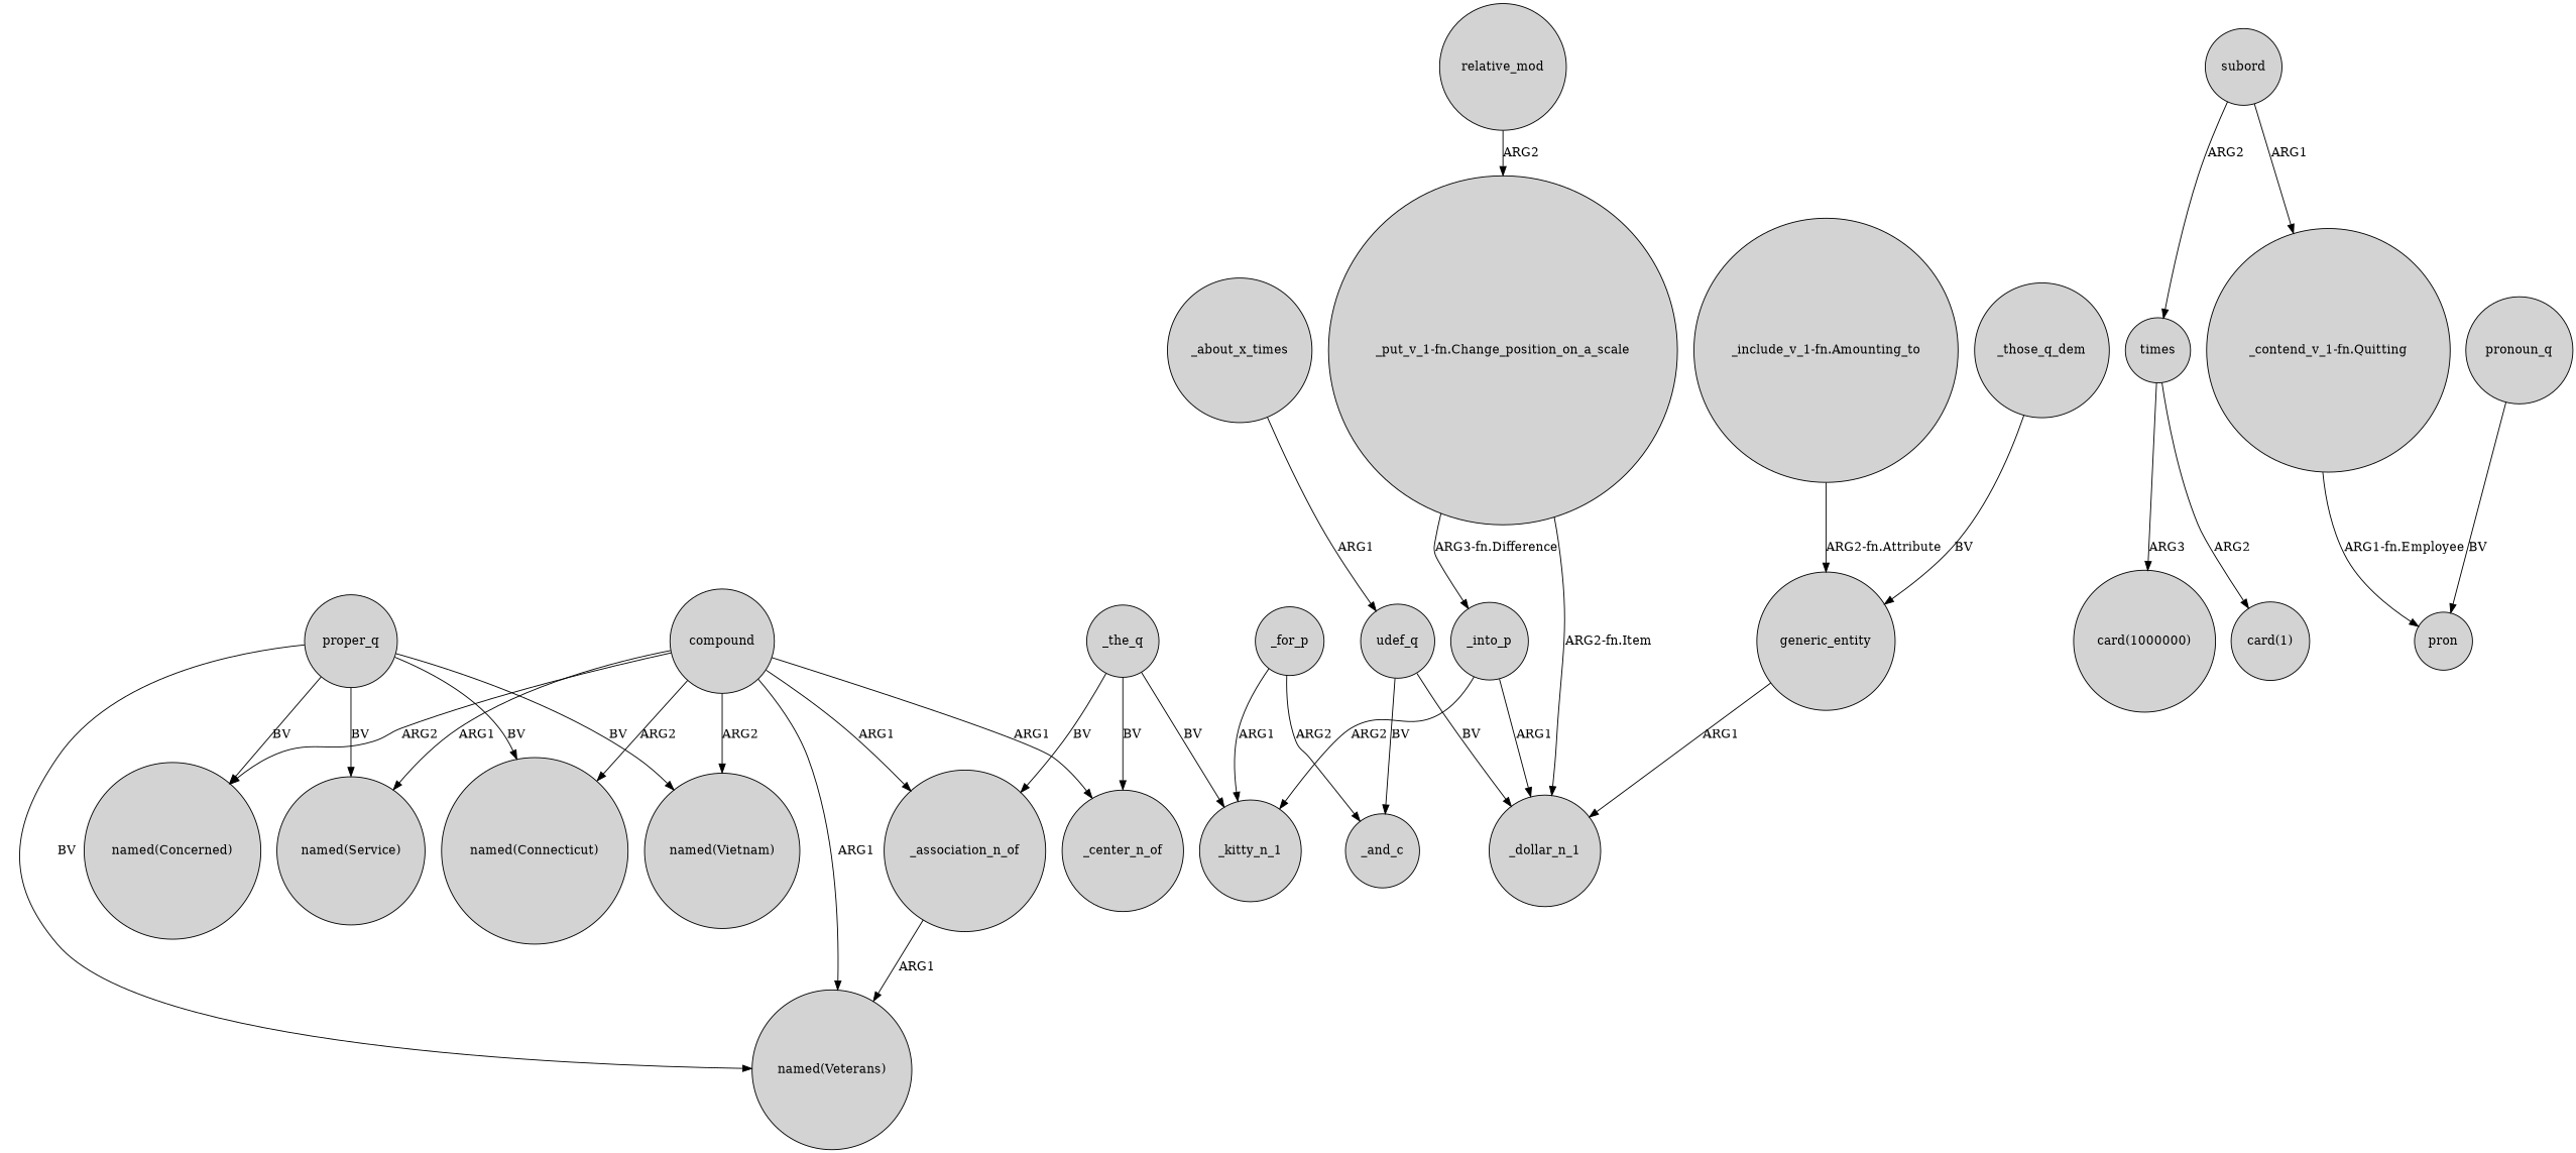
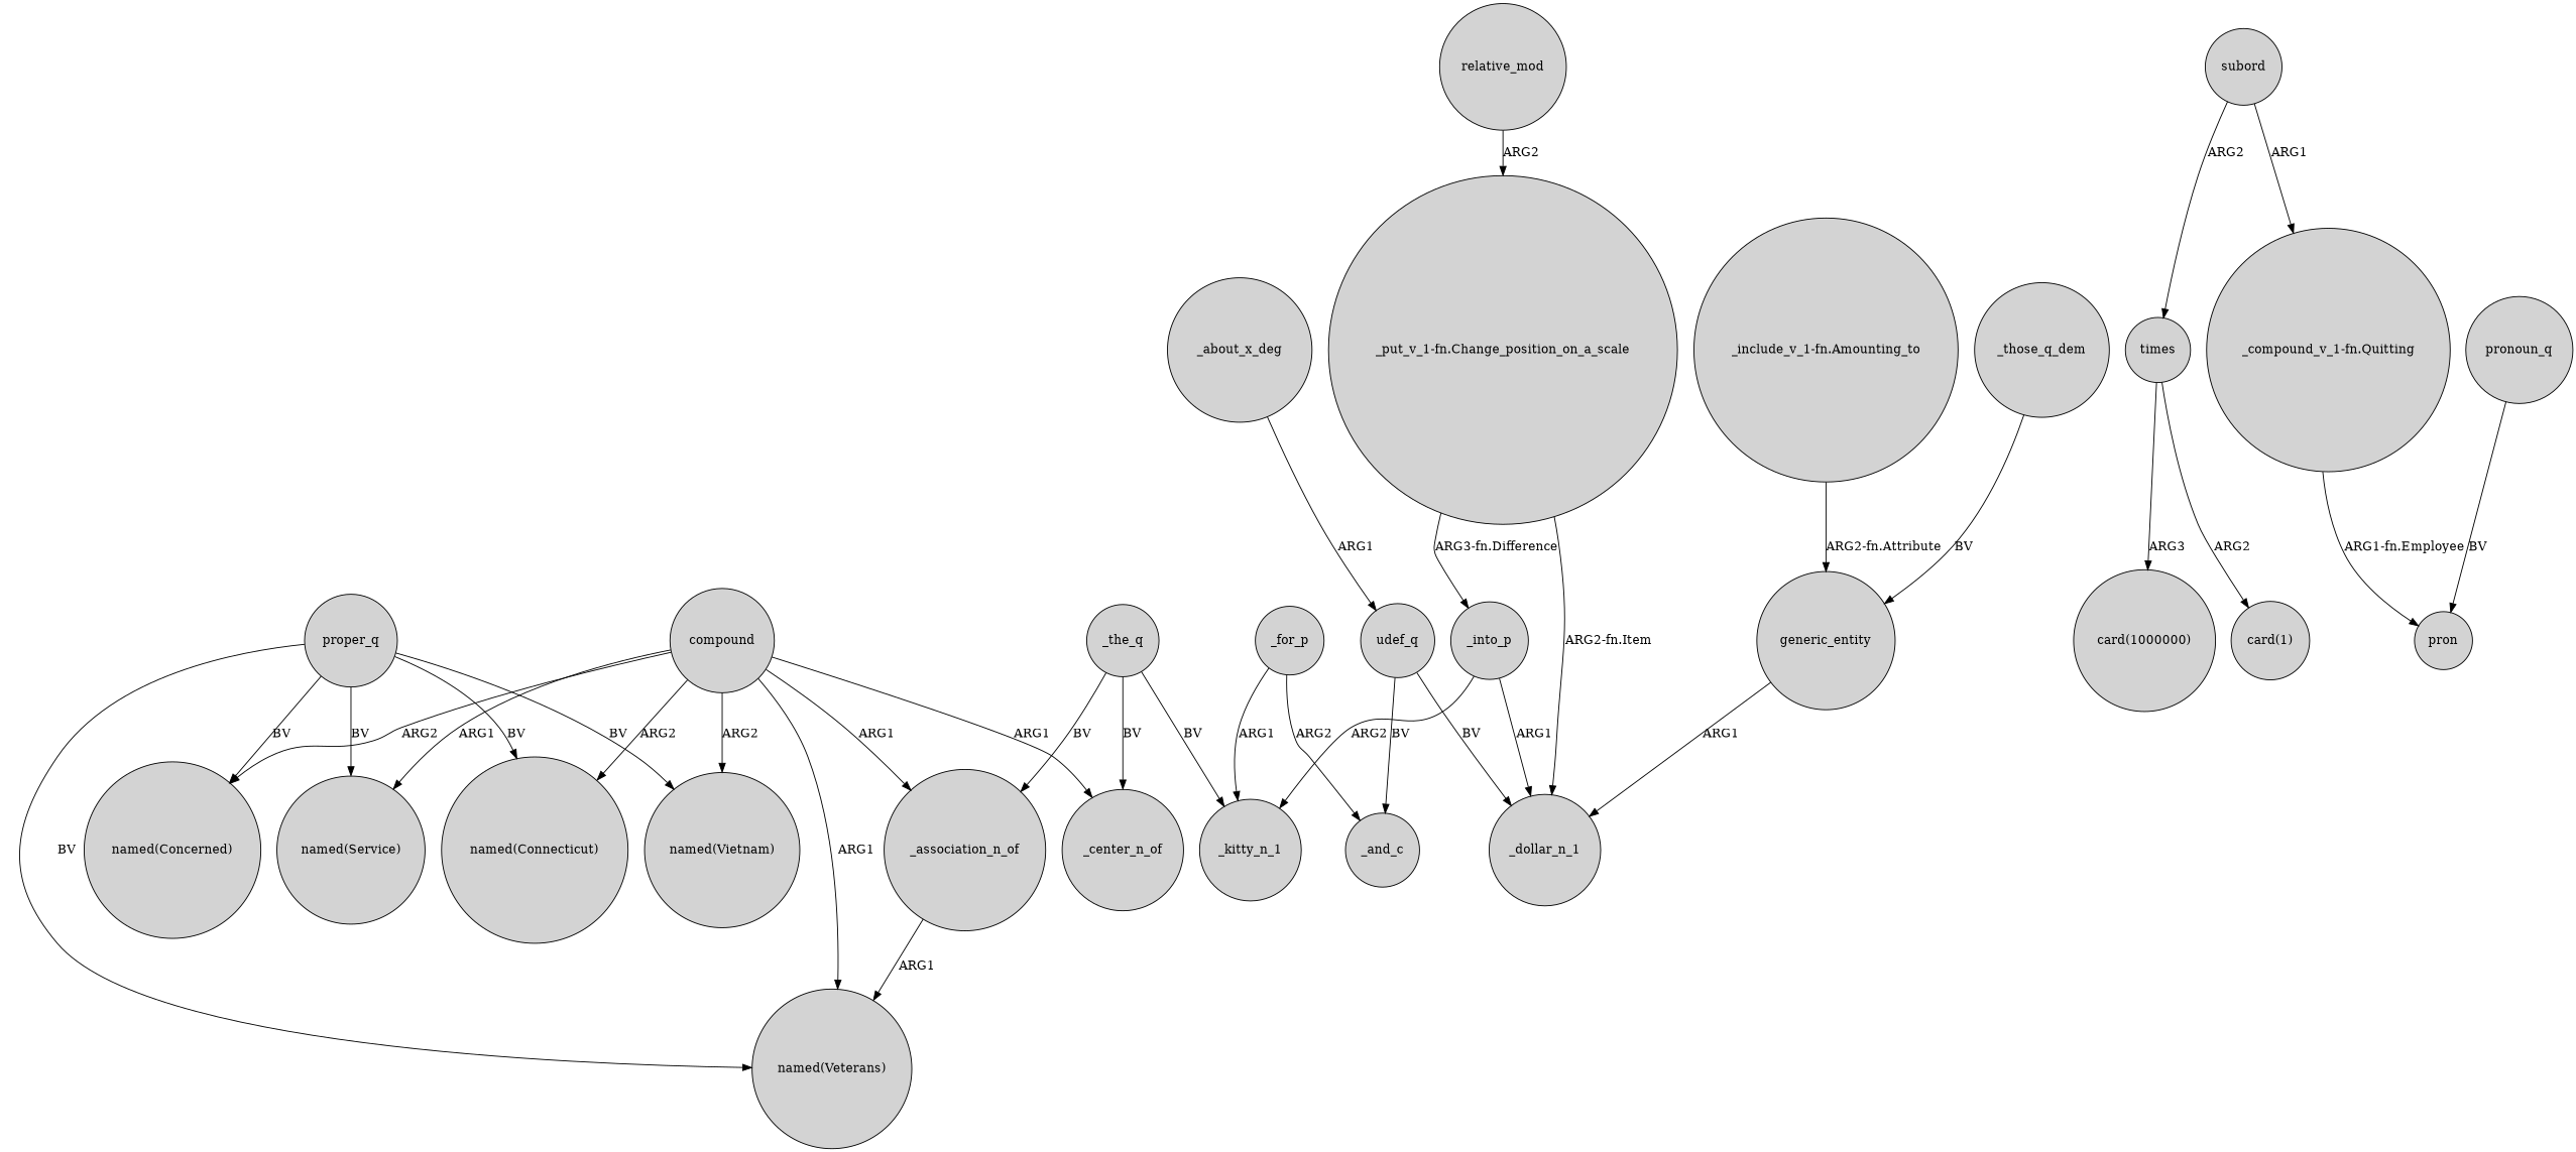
  digraph {
    node [shape=circle style=filled]
    proper_q
    "named(Vietnam)"
    "named(Service)"
    "named(Veterans)"
    "named(Concerned)"
    "named(Connecticut)"
    _those_q_dem
    generic_entity
    _dollar_n_1
    _the_q
    _association_n_of
    _kitty_n_1
    _center_n_of
    compound
    "_put_v_1-fn.Change_position_on_a_scale"
    _into_p
    times
    "card(1000000)"
    "card(1)"
    subord
-   "_contend_v_1-fn.Quitting"
+   "_contend_v_1-fn.Quitting" [label="_compound_v_1-fn.Quitting"]
    pron
    "_include_v_1-fn.Amounting_to"
    udef_q
    _and_c
-   _about_x_deg [label=_about_x_times]
+   _about_x_deg
    pronoun_q
    relative_mod
    _for_p
    proper_q -> "named(Vietnam)" [label=BV]
    proper_q -> "named(Service)" [label=BV]
    proper_q -> "named(Veterans)" [label=BV]
    proper_q -> "named(Concerned)" [label=BV]
    proper_q -> "named(Connecticut)" [label=BV]
    _those_q_dem -> generic_entity [label=BV]
    generic_entity -> _dollar_n_1 [label=ARG1]
    _the_q -> _association_n_of [label=BV]
    _the_q -> _kitty_n_1 [label=BV]
    _the_q -> _center_n_of [label=BV]
    _association_n_of -> "named(Veterans)" [label=ARG1]
    compound -> "named(Vietnam)" [label=ARG2]
    compound -> "named(Service)" [label=ARG1]
    compound -> "named(Veterans)" [label=ARG1]
    compound -> "named(Concerned)" [label=ARG2]
    compound -> "named(Connecticut)" [label=ARG2]
    compound -> _association_n_of [label=ARG1]
    compound -> _center_n_of [label=ARG1]
    "_put_v_1-fn.Change_position_on_a_scale" -> _dollar_n_1 [label="ARG2-fn.Item"]
    "_put_v_1-fn.Change_position_on_a_scale" -> _into_p [label="ARG3-fn.Difference"]
    _into_p -> _dollar_n_1 [label=ARG1]
    _into_p -> _kitty_n_1 [label=ARG2]
    times -> "card(1000000)" [label=ARG3]
    times -> "card(1)" [label=ARG2]
    subord -> times [label=ARG2]
    subord -> "_contend_v_1-fn.Quitting" [label=ARG1]
    "_contend_v_1-fn.Quitting" -> pron [label="ARG1-fn.Employee"]
    "_include_v_1-fn.Amounting_to" -> generic_entity [label="ARG2-fn.Attribute"]
    udef_q -> _dollar_n_1 [label=BV]
    udef_q -> _and_c [label=BV]
    _about_x_deg -> udef_q [label=ARG1]
    pronoun_q -> pron [label=BV]
    relative_mod -> "_put_v_1-fn.Change_position_on_a_scale" [label=ARG2]
    _for_p -> _kitty_n_1 [label=ARG1]
    _for_p -> _and_c [label=ARG2]
  }
